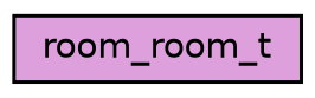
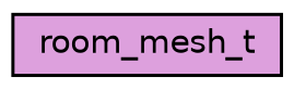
  digraph {
    rankdir=TB
-   n1 [color=black fillcolor=plum fontname=Helvetica fontsize=10 height=0.2 label=room_room_t shape=record style=filled width=0.4]
+   n1 [color=black fillcolor=plum fontname=Helvetica fontsize=10 height=0.2 label=room_mesh_t shape=record style=filled width=0.4]
  }
